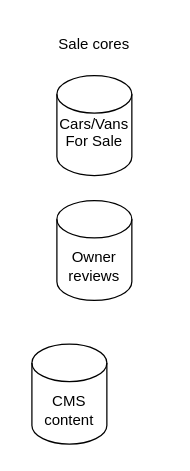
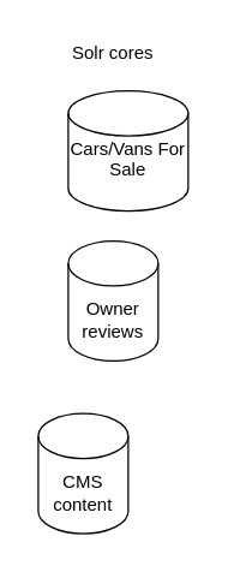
  <mxCell id="0" />
  <mxCell id="1" parent="0" />
- <mxCell id="2" value="Sale cores" style="text;html=1;align=center;verticalAlign=middle;whiteSpace=wrap;rounded=0;" vertex="1" parent="1"><mxGeometry x="20" y="20" width="110" height="30" as="geometry" /></mxCell>
- <mxCell id="3" value="Cars/Vans For Sale&lt;div&gt;&lt;br&gt;&lt;/div&gt;" style="shape=cylinder3;whiteSpace=wrap;html=1;boundedLbl=1;backgroundOutline=1;size=15;" vertex="1" parent="1"><mxGeometry x="45" y="60" width="60" height="80" as="geometry" /></mxCell>
+ <mxCell id="2" value="Solr cores" style="text;html=1;align=center;verticalAlign=middle;whiteSpace=wrap;rounded=0;" vertex="1" parent="1"><mxGeometry x="20" y="20" width="110" height="30" as="geometry" /></mxCell>
+ <mxCell id="3" value="Cars/Vans For Sale&lt;div&gt;&lt;br&gt;&lt;/div&gt;" style="shape=cylinder3;whiteSpace=wrap;html=1;boundedLbl=1;backgroundOutline=1;size=15;" vertex="1" parent="1"><mxGeometry x="45" y="60" width="80" height="80" as="geometry" /></mxCell>
  <mxCell id="4" value="&lt;div&gt;Owner reviews&lt;/div&gt;" style="shape=cylinder3;whiteSpace=wrap;html=1;boundedLbl=1;backgroundOutline=1;size=15;" vertex="1" parent="1"><mxGeometry x="45" y="160" width="60" height="80" as="geometry" /></mxCell>
  <mxCell id="5" value="&lt;div&gt;CMS content&lt;/div&gt;" style="shape=cylinder3;whiteSpace=wrap;html=1;boundedLbl=1;backgroundOutline=1;size=15;" vertex="1" parent="1"><mxGeometry x="25" y="275" width="60" height="80" as="geometry" /></mxCell>
